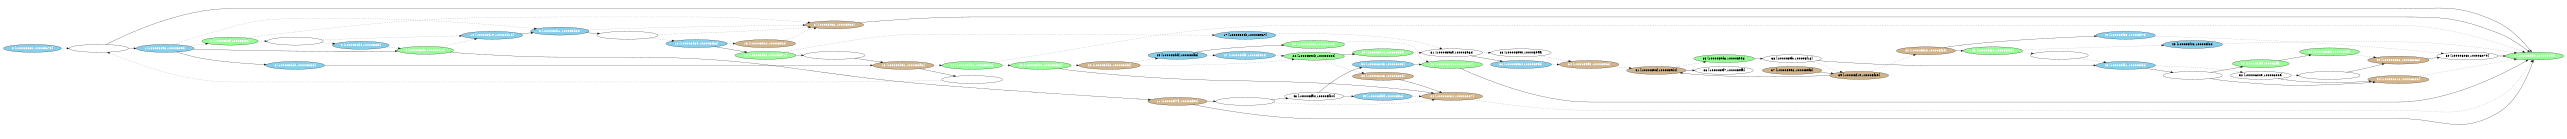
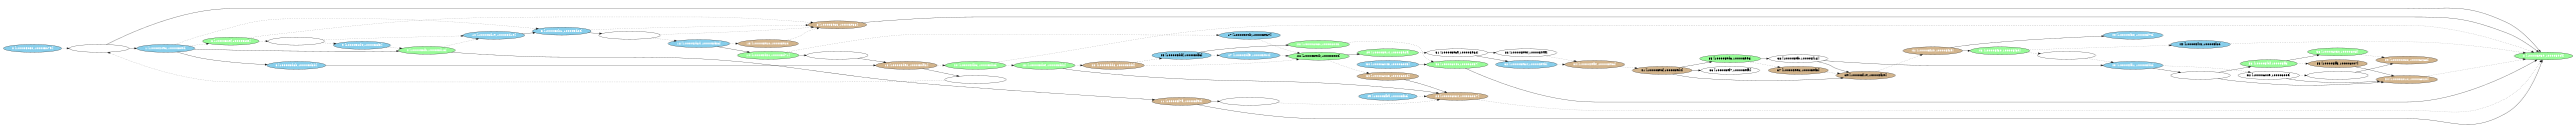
  digraph {
    rankdir=LR
    node [fillcolor=skyblue fontcolor="#ffffff" shape=oval style=filled]
    edge [style=dotted]
    n1 [label="0 [100005c50,100005c79]"]
    n2 [fillcolor=white label="21 [100005c7f,100005c8d]"]
    n3 [label="1 [100005c93,100005c9d]"]
    n4 [fillcolor=palegreen label="2 [100005e39,100005e4a]"]
    n5 [fillcolor=palegreen label="3 [100005c9f,100005cc9]"]
    n6 [fillcolor=palegreen label="4 [100005cfc,100005d13]"]
    n7 [label="5 [100005d21,100005d2e]"]
    n8 [label="6 [100005d8b,100005d8b]"]
    n9 [fillcolor=white label="7 [100005ccf,100005cd2]"]
    n10 [fillcolor=tan label="8 [100005e33,100005e33]"]
    n11 [label="10 [100005d19,100005d19]"]
    n12 [fillcolor=tan label="11 [100005f7a,100005f90]"]
    n13 [fillcolor=white label="12 [100005d34,100005d37]"]
    n14 [fillcolor=tan label="18 [100005d92,100005da2]"]
    n15 [label="9 [100005cd4,100005cf5]"]
    n16 [fillcolor=white label="47 [100005f96,100005f9a]"]
    n17 [label="13 [100005d3d,100005d56]"]
    n18 [fillcolor=white label="19 [100005da4,100005db1]"]
    n19 [fillcolor=palegreen label="20 [100005db6,100005dcc]"]
    n20 [fillcolor=tan label="24 [100006034,100006037]"]
-   n21 [fillcolor=white fontcolor="#000000" label="48 [100005fa0,100005fb4]"]
    n22 [fillcolor=palegreen label="14 [100005d5c,100005d71]"]
    n23 [fillcolor=tan label="15 [100005e2c,100005e2c]"]
    n24 [fillcolor=white label="16 [100005d77,100005d89]"]
    n25 [fontcolor="#000000" label="17 [100005e4b,100005e67]"]
    n26 [fillcolor=white fontcolor="#000000" label="31 [100005e6a,100005e82]"]
    n27 [label="32 [100005e84,100005e9b]"]
    n28 [fillcolor=white fontcolor="#000000" label="33 [100005e9d,100005eaa]"]
    n29 [fillcolor=palegreen label="22 [100005dce,100005dd2]"]
    n30 [fillcolor=tan label="23 [100005dd8,100005ddd]"]
    n31 [fontcolor="#000000" label="25 [100005ddf,100005df3]"]
    n32 [fillcolor=palegreen fontcolor="#000000" label="26 [100005e0b,100005e0e]"]
    n33 [label="27 [100005df9,100005e04]"]
    n34 [fillcolor=palegreen label="28 [10000603c,100006043]"]
    n35 [fillcolor=palegreen label="29 [100005e14,100005e2a]"]
    n36 [fillcolor=tan label="30 [100006025,10000602d]"]
    n37 [fillcolor=palegreen label="58 [10000604c,100006057]"]
    n38 [fillcolor=tan label="34 [100005eae,100005ecc]"]
    n39 [fillcolor=tan fontcolor="#000000" label="41 [100005ecf,100005ed4]"]
    n40 [fillcolor=palegreen fontcolor="#000000" label="35 [100005ed6,100005ee6]"]
    n41 [fillcolor=white fontcolor="#000000" label="36 [100005ef7,100005efa]"]
    n42 [fillcolor=tan fontcolor="#000000" label="37 [100005ee8,100005ef5]"]
    n43 [fillcolor=white fontcolor="#000000" label="38 [100005efc,100005f18]"]
    n44 [fillcolor=tan fontcolor="#000000" label="39 [100005f1e,100005f29]"]
    n45 [label="40 [100005fd1,100005fd6]"]
    n46 [fillcolor=tan label="42 [100005f2b,100005f2e]"]
    n47 [fillcolor=white label="51 [100005fd8,100005fdd]"]
    n48 [fillcolor=white fontcolor="#000000" label="52 [100006009,10000600e]"]
    n49 [fillcolor=palegreen label="43 [100005f30,100005f3d]"]
    n50 [label="44 [100005f65,100005f75]"]
    n51 [fillcolor=palegreen label="53 [100005fdf,100005ff3]"]
    n52 [fillcolor=tan label="54 [10000601c,100006020]"]
    n53 [fillcolor=white label="57 [100006010,10000601a]"]
    n54 [fontcolor="#000000" label="45 [100005f43,100005f60]"]
    n55 [fillcolor=white label="46 [100005fce,100005fce]"]
-   n56 [fillcolor=white fontcolor="#000000" label="60 [10000606c,100006079]"]
    n57 [label="49 [100005fba,100005fcc]"]
    n58 [label="50 [100006045,100006045]"]
+   n59 [fillcolor=tan fontcolor="#000000" label="55 [100005ff5,100006007]"]
    n60 [fillcolor=palegreen label="56 [10000605c,10000605f]"]
    n61 [fillcolor=tan label="59 [100006066,100006068]"]
    n1 -> n2
    n2 -> n3 [style=solid]
    n2 -> n4 [style=solid]
    n3 -> n5
    n3 -> n6 [style=solid]
    n3 -> n7
    n3 -> n8 [style=solid]
    n5 -> n9
    n5 -> n10
    n6 -> n11
    n6 -> n12 [style=solid]
    n7 -> n10
    n7 -> n13 [style=solid]
    n8 -> n14 [style=solid]
    n9 -> n11
    n9 -> n15
    n10 -> n4 [style=solid]
    n11 -> n7 [style=solid]
    n12 -> n4 [style=solid]
    n12 -> n16 [style=solid]
    n13 -> n10
    n13 -> n17
    n14 -> n18 [style=solid]
    n14 -> n19
    n15 -> n6
    n16 -> n20
-   n16 -> n21 [style=solid]
    n17 -> n22 [style=solid]
    n17 -> n23
    n18 -> n2
    n19 -> n4
    n19 -> n29
    n20 -> n4
-   n21 -> n57 [style=solid]
-   n21 -> n58 [style=solid]
    n22 -> n24 [style=solid]
    n22 -> n25
    n23 -> n10
    n24 -> n14 [style=solid]
-   n25 -> n26
+   n25 -> n32
    n26 -> n27 [style=solid]
-   n26 -> n28
+   n26 -> n28 [style=solid]
    n27 -> n38
    n28 -> n38
    n29 -> n20 [style=solid]
    n29 -> n30
    n30 -> n31
    n30 -> n32
    n31 -> n33
    n31 -> n34 [style=solid]
    n32 -> n35 [style=solid]
    n32 -> n36
    n33 -> n32
    n34 -> n37
    n35 -> n26
    n36 -> n20 [style=solid]
    n37 -> n4 [style=solid]
    n38 -> n39
-   n39 -> n40
+   n39 -> n40 [style=solid]
    n39 -> n41 [style=solid]
+   n40 -> n42
    n40 -> n43 [style=solid]
-   n42 -> n44 [style=solid]
-   n43 -> n44
+   n42 -> n44
+   n43 -> n44 [style=solid]
    n43 -> n45 [style=solid]
-   n44 -> n39 [style=solid]
+   n39 -> n44 [style=solid]
    n44 -> n46
    n45 -> n47 [style=solid]
    n45 -> n48
    n46 -> n49 [style=solid]
    n46 -> n50 [style=solid]
    n47 -> n51 [style=solid]
    n47 -> n52 [style=solid]
    n48 -> n52 [style=solid]
    n48 -> n53
    n49 -> n54
    n49 -> n55
-   n50 -> n56
+   n51 -> n59
    n51 -> n60 [style=solid]
    n52 -> n4
    n53 -> n61 [style=solid]
    n54 -> n4
    n55 -> n45
-   n56 -> n4 [style=solid]
    n57 -> n20
    n58 -> n37 [style=solid]
+   n59 -> n52 [style=solid]
    n60 -> n61
-   n61 -> n56 [style=solid]
  }
